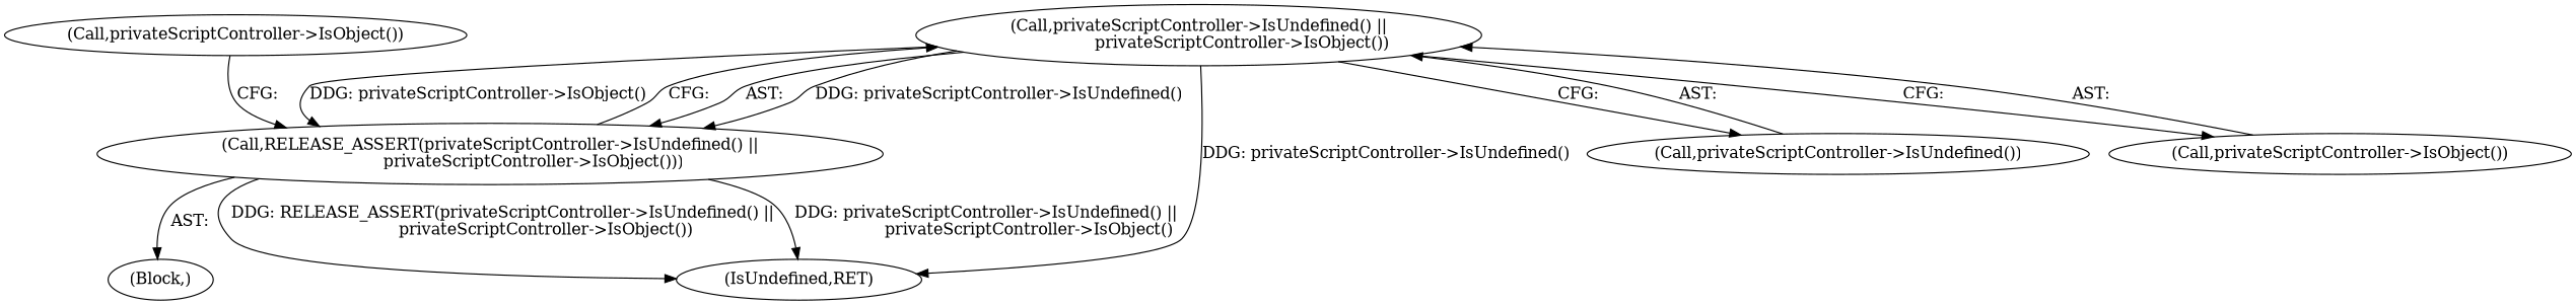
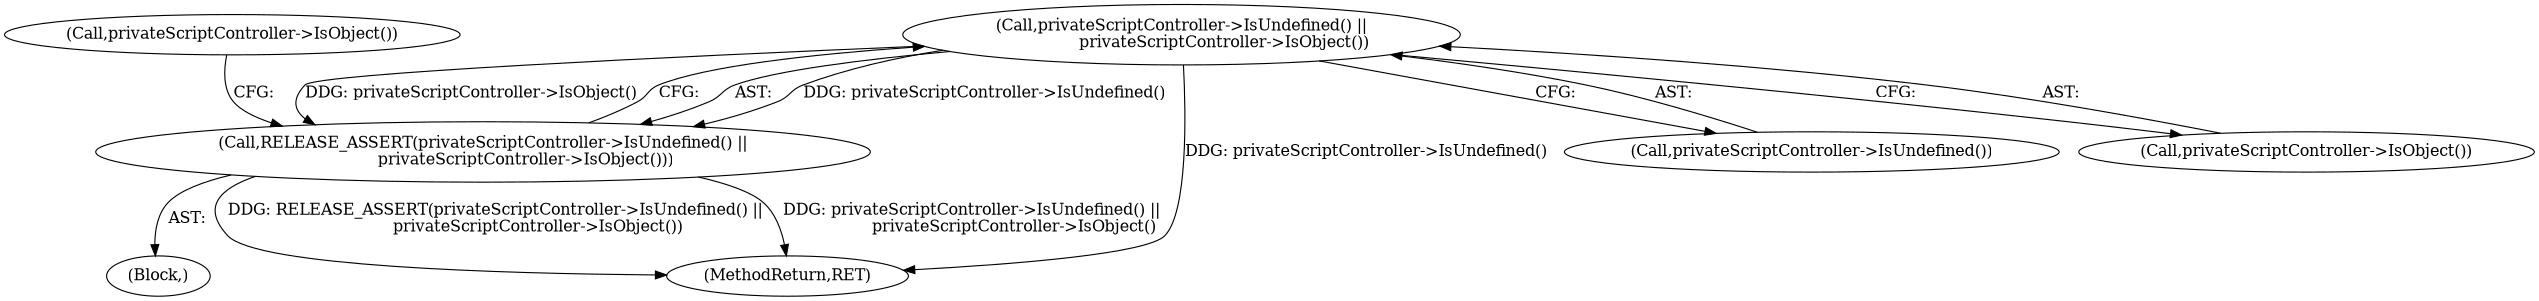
  digraph {
    n1 [label="(Call,privateScriptController->IsUndefined() ||\n                 privateScriptController->IsObject())"]
    n2 [label="(Call,RELEASE_ASSERT(privateScriptController->IsUndefined() ||\n                 privateScriptController->IsObject()))"]
-   n3 [label="(IsUndefined,RET)"]
+   n3 [label="(MethodReturn,RET)"]
    n4 [label="(Call,privateScriptController->IsUndefined())"]
    n5 [label="(Call,privateScriptController->IsObject())"]
    n6 [label="(Block,)"]
    n7 [label="(Call,privateScriptController->IsObject())"]
    n1 -> n2 [label="AST: "]
    n1 -> n2 [label="DDG: privateScriptController->IsUndefined()"]
    n1 -> n2 [label="DDG: privateScriptController->IsObject()"]
    n1 -> n3 [label="DDG: privateScriptController->IsUndefined()"]
    n1 -> n4 [label="CFG: "]
    n1 -> n5 [label="CFG: "]
    n2 -> n1 [label="CFG: "]
    n2 -> n3 [label="DDG: RELEASE_ASSERT(privateScriptController->IsUndefined() ||\n                 privateScriptController->IsObject())"]
    n2 -> n3 [label="DDG: privateScriptController->IsUndefined() ||\n                 privateScriptController->IsObject()"]
    n2 -> n6 [label="AST: "]
    n4 -> n1 [label="AST: "]
    n5 -> n1 [label="AST: "]
    n7 -> n2 [label="CFG: "]
  }
